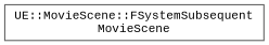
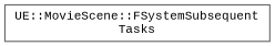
  digraph {
    rankdir=LR
    fontname="Liberation Mono"
-   n1 [color=grey40 fillcolor=white fontname="Liberation Mono" fontsize=10 height=0.2 label="UE::MovieScene::FSystemSubsequent\lMovieScene" shape=box style=filled width=0.4]
+   n1 [color=grey40 fillcolor=white fontname="Liberation Mono" fontsize=10 height=0.2 label="UE::MovieScene::FSystemSubsequent\lTasks" shape=box style=filled width=0.4]
  }
